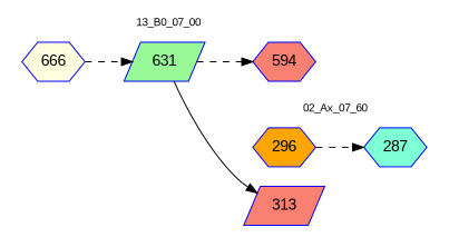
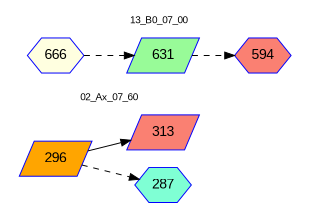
  digraph {
    fontname="Liberation Sans"
    rankdir=LR
    node [color=blue fillcolor=salmon fontname="Liberation Sans" shape=hexagon style=filled]
    edge [color=black fontname="Liberation Sans" style=dashed]
-   n1 [fillcolor=orange label=296]
+   n1 [fillcolor=orange label=296 shape=parallelogram]
    n2 [fillcolor=aquamarine label=287]
    n3 [label=313 shape=parallelogram]
    n4 [fillcolor=palegreen label=631 shape=parallelogram]
    n5 [label=594]
    n6 [fillcolor=lightyellow label=666]
    subgraph cluster_1 {
      color=white
      fontsize=10
      label="02_Ax_07_60"
      n1
      n2
      n3
    }
    subgraph cluster_2 {
      color=white
      fontsize=10
      label="13_B0_07_00"
      n4
      n5
      n6
    }
    n1 -> n2
-   n4 -> n3 [style=solid]
+   n1 -> n3 [style=solid]
    n4 -> n5
    n6 -> n4
  }
